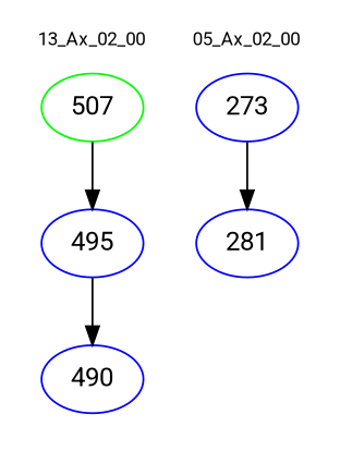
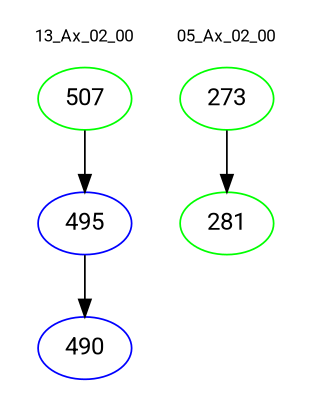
  digraph {
    fontname=Roboto
    node [color=blue fontname=Roboto]
    edge [color=black fontname=Roboto]
    n1 [color=green label=507]
    n2 [label=495]
    n3 [label=490]
-   n4 [label=273]
-   n5 [label=281]
+   n4 [color=green label=273]
+   n5 [color=green label=281]
    subgraph cluster_1 {
      color=white
      fontsize=10
      label="13_Ax_02_00"
      n1
      n2
      n3
    }
    subgraph cluster_2 {
      color=white
      fontsize=10
      label="05_Ax_02_00"
      n4
      n5
    }
    n1 -> n2
    n2 -> n3
    n4 -> n5
  }
